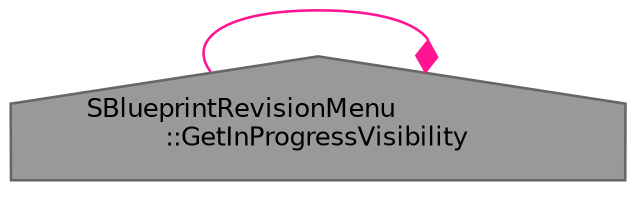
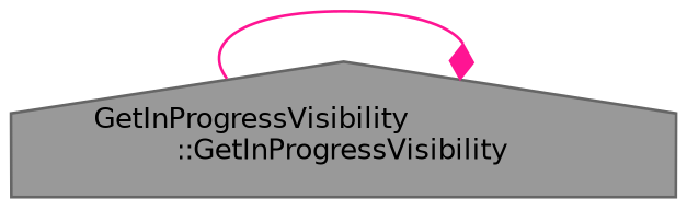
  digraph {
    rankdir=LR
-   n1 [color=gray40 fillcolor=grey60 fontcolor=black fontname=Helvetica fontsize=10 height=0.2 label="SBlueprintRevisionMenu\l::GetInProgressVisibility" shape=house style=filled width=0.4]
+   n1 [color=gray40 fillcolor=grey60 fontcolor=black fontname=Helvetica fontsize=10 height=0.2 label="GetInProgressVisibility\l::GetInProgressVisibility" shape=house style=filled width=0.4]
    n1 -> n1 [color=deeppink fontname=Helvetica fontsize=10 labelfontname=Helvetica labelfontsize=10 style=solid arrowhead=diamond]
  }
